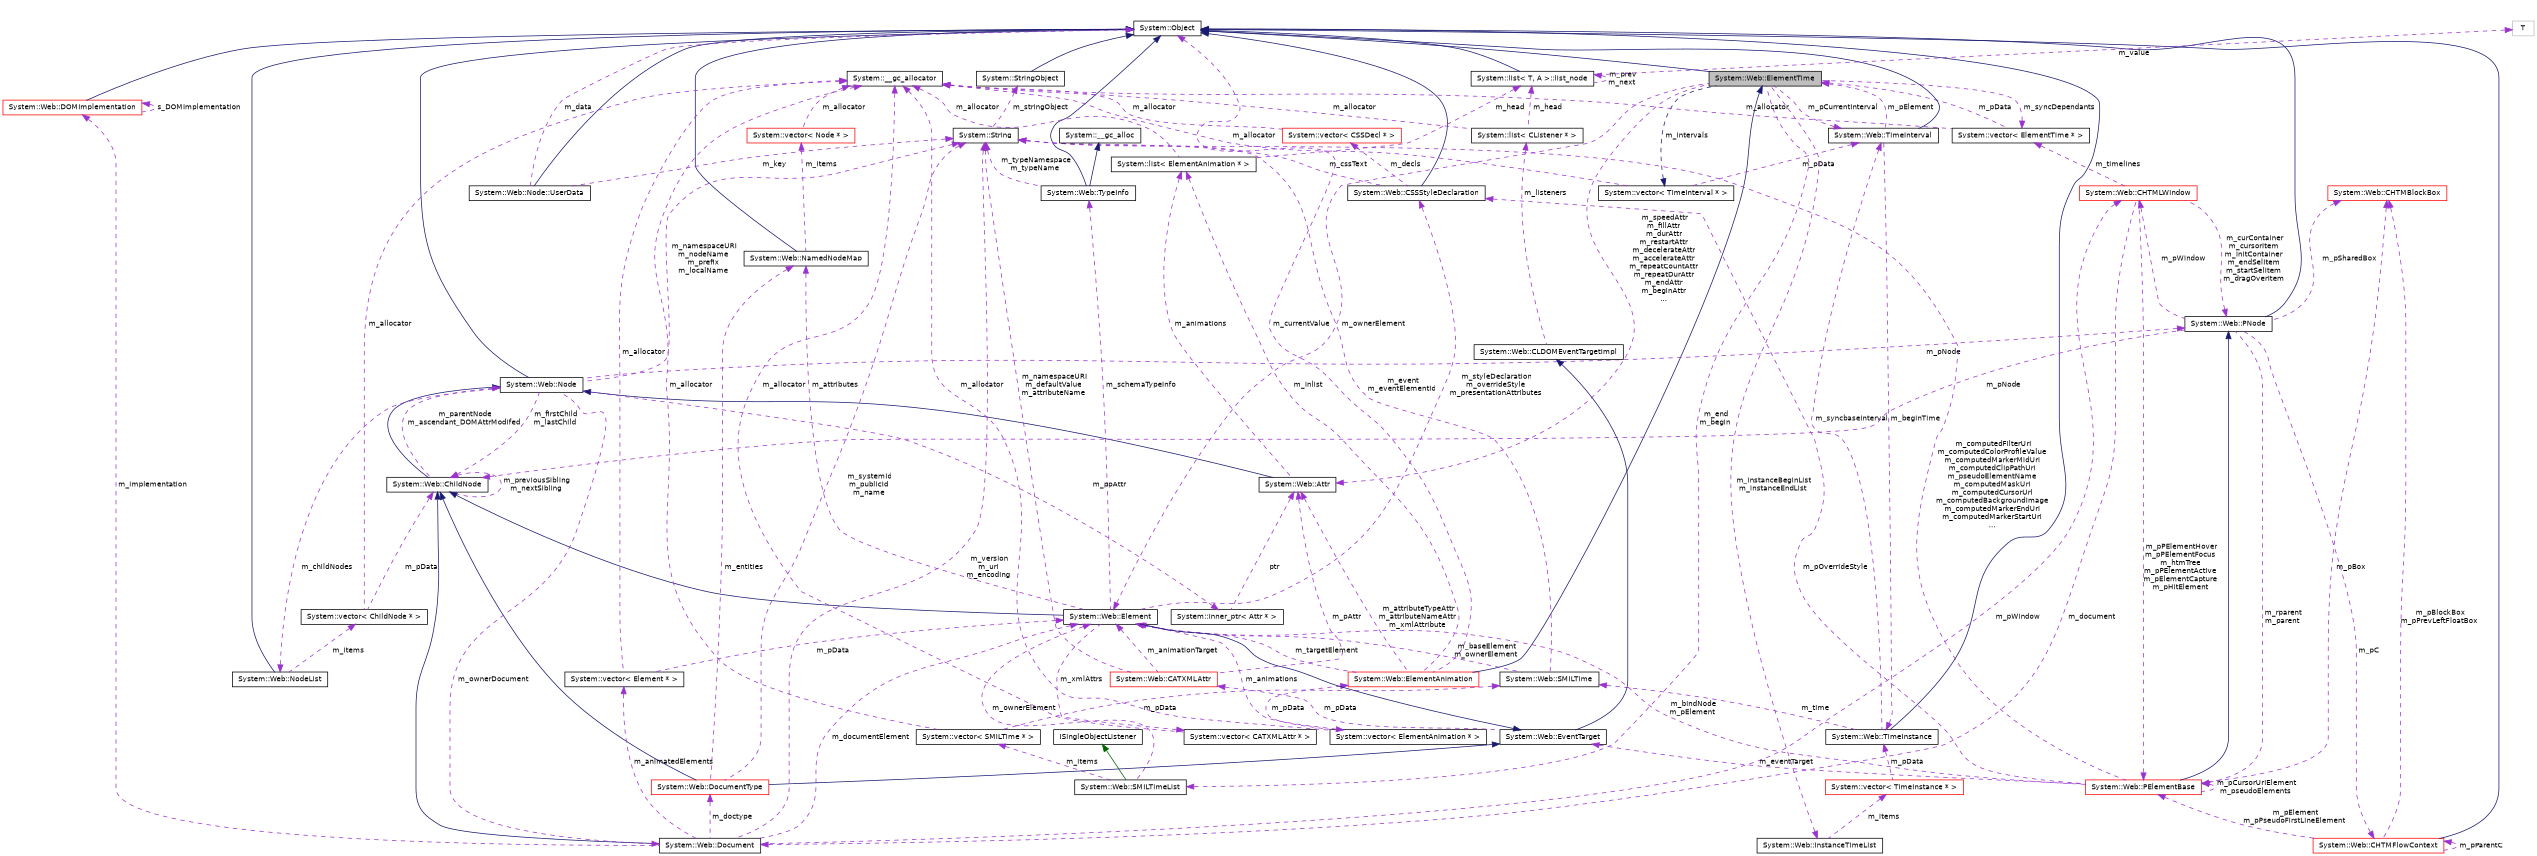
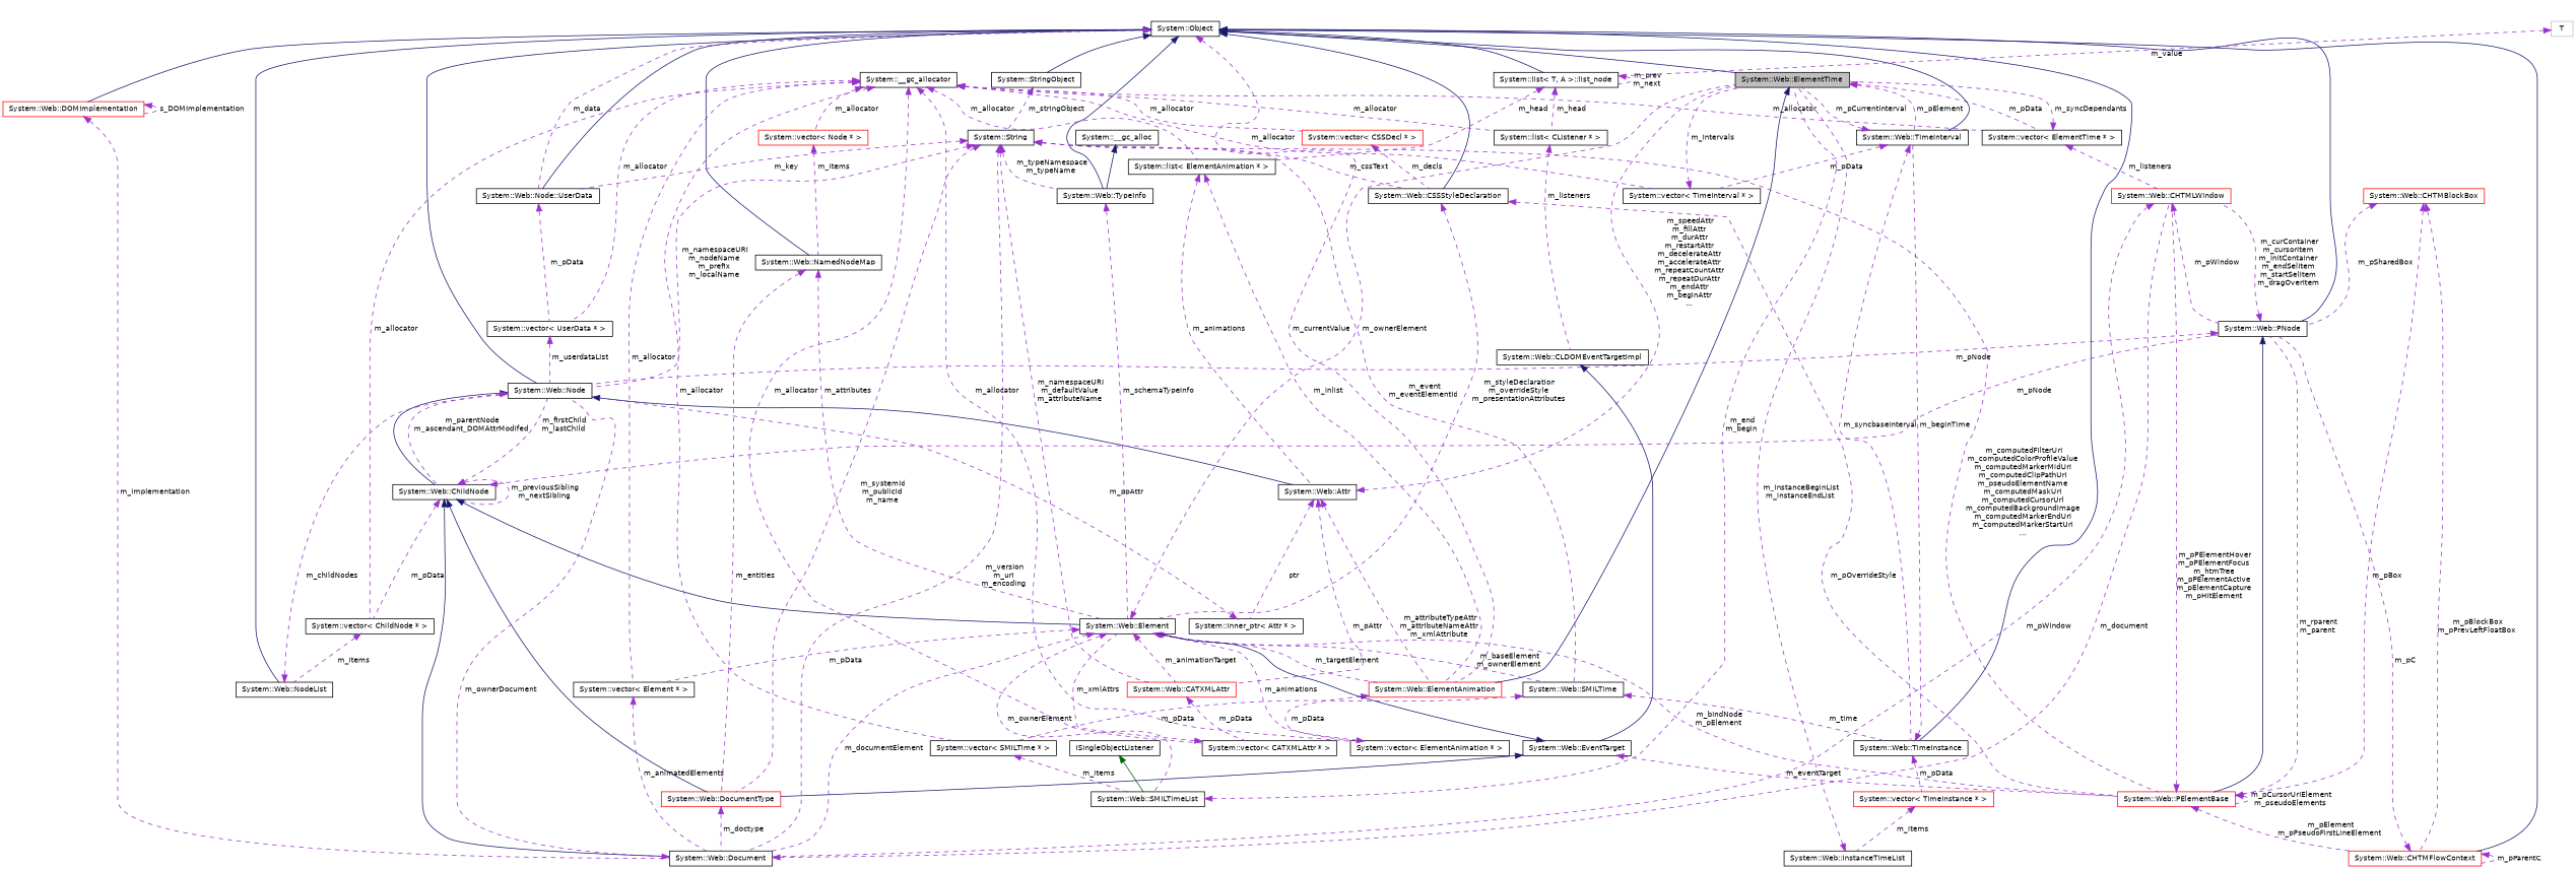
  digraph {
    node [color=black fillcolor=white fontname=Helvetica fontsize=10 shape=record style=filled]
    edge [color=darkorchid3 dir=back fontname=Helvetica fontsize=10 labelfontname=Helvetica labelfontsize=10 style=dashed]
    n1 [fillcolor=grey75 fontcolor=black height=0.2 label="System::Web::ElementTime" width=0.4]
    n2 [height=0.2 label="System::Web::TimeInterval" width=0.4]
    n3 [height=0.2 label="System::vector\< ElementTime * \>" width=0.4]
    n4 [color=red height=0.2 label="System::Web::ElementAnimation" width=0.4]
    n5 [height=0.2 label="System::Web::TimeInstance" width=0.4]
    n6 [height=0.2 label="System::vector\< TimeInterval * \>" width=0.4]
    n7 [color=red height=0.2 label="System::Web::CHTMLWindow" width=0.4]
    n8 [height=0.2 label="System::vector\< ElementAnimation * \>" width=0.4]
    n9 [height=0.2 label="System::Object" width=0.4]
    n10 [height=0.2 label="System::StringObject" width=0.4]
    n11 [height=0.2 label="System::Web::Node" width=0.4]
    n12 [height=0.2 label="System::Web::NodeList" width=0.4]
    n13 [color=red height=0.2 label="System::Web::DOMImplementation" width=0.4]
    n14 [height=0.2 label="System::list\< T, A \>::list_node" width=0.4]
    n15 [height=0.2 label="System::Web::NamedNodeMap" width=0.4]
    n16 [height=0.2 label="System::Web::PNode" width=0.4]
    n17 [height=0.2 label="System::Web::CSSStyleDeclaration" width=0.4]
    n18 [color=red height=0.2 label="System::Web::CHTMFlowContext" width=0.4]
    n19 [height=0.2 label="System::Web::Node::UserData" width=0.4]
    n20 [height=0.2 label="System::Web::TypeInfo" width=0.4]
    n21 [color=red height=0.2 label="System::vector\< TimeInstance * \>" width=0.4]
    n22 [height=0.2 label="System::String" width=0.4]
    n23 [height=0.2 label="System::Web::ChildNode" width=0.4]
    n24 [height=0.2 label="System::Web::Attr" width=0.4]
    n25 [height=0.2 label="System::Web::Document" width=0.4]
    n26 [height=0.2 label="System::list\< CListener * \>" width=0.4]
    n27 [height=0.2 label="System::list\< ElementAnimation * \>" width=0.4]
    n28 [color=red height=0.2 label="System::Web::DocumentType" width=0.4]
    n29 [height=0.2 label="System::Web::Element" width=0.4]
    n30 [color=red height=0.2 label="System::Web::PElementBase" width=0.4]
+   n31 [height=0.2 label="System::vector\< UserData * \>" width=0.4]
    n32 [height=0.2 label="System::__gc_alloc" width=0.4]
    n33 [height=0.2 label="System::Web::InstanceTimeList" width=0.4]
    n34 [height=0.2 label="System::Web::SMILTime" width=0.4]
    n35 [height=0.2 label="System::vector\< SMILTime * \>" width=0.4]
    n36 [height=0.2 label="System::Web::SMILTimeList" width=0.4]
    n37 [color=red height=0.2 label="System::Web::CATXMLAttr" width=0.4]
    n38 [height=0.2 label="System::vector\< CATXMLAttr * \>" width=0.4]
    n39 [height=0.2 label="System::vector\< Element * \>" width=0.4]
    n40 [height=0.2 label="System::vector\< ChildNode * \>" width=0.4]
    n41 [height=0.2 label="System::inner_ptr\< Attr * \>" width=0.4]
    n42 [height=0.2 label="System::__gc_allocator" width=0.4]
    n43 [color=red height=0.2 label="System::vector\< Node * \>" width=0.4]
    n44 [color=red height=0.2 label="System::vector\< CSSDecl * \>" width=0.4]
    n45 [height=0.2 label="System::Web::CLDOMEventTargetImpl" width=0.4]
    n46 [height=0.2 label="System::Web::EventTarget" width=0.4]
    n47 [color=grey75 height=0.2 label=T width=0.4]
    n48 [color=red height=0.2 label="System::Web::CHTMBlockBox" width=0.4]
    n49 [height=0.2 label=ISingleObjectListener width=0.4]
    n1 -> n2 [label=" m_pElement"]
    n1 -> n3 [label=" m_pData"]
    n1 -> n4 [color=midnightblue style=solid]
    n2 -> n1 [label=" m_pCurrentInterval"]
    n2 -> n5 [label=" m_syncbaseInterval"]
    n2 -> n6 [label=" m_pData"]
    n3 -> n1 [label=" m_syncDependants"]
-   n3 -> n7 [label=" m_timelines"]
+   n3 -> n7 [label=" m_listeners"]
    n4 -> n8 [label=" m_pData"]
    n5 -> n2 [label=" m_beginTime"]
    n5 -> n21 [label=" m_pData"]
-   n6 -> n1 [color=midnightblue label=" m_intervals"]
+   n6 -> n1 [label=" m_intervals"]
    n7 -> n16 [label=" m_pWindow"]
    n7 -> n25 [label=" m_pWindow"]
    n8 -> n29 [label=" m_animations"]
    n9 -> n1 [color=midnightblue style=solid]
    n9 -> n2 [color=midnightblue style=solid]
    n9 -> n4 [label=" m_currentValue"]
    n9 -> n5 [color=midnightblue style=solid]
    n9 -> n10 [color=midnightblue style=solid]
    n9 -> n11 [color=midnightblue style=solid]
    n9 -> n12 [color=midnightblue style=solid]
    n9 -> n13 [color=midnightblue style=solid]
    n9 -> n14 [color=midnightblue style=solid]
    n9 -> n15 [color=midnightblue style=solid]
    n9 -> n16 [color=midnightblue style=solid]
    n9 -> n17 [color=midnightblue style=solid]
    n9 -> n18 [color=midnightblue style=solid]
    n9 -> n19 [color=midnightblue style=solid]
    n9 -> n19 [label=" m_data"]
    n9 -> n20 [color=midnightblue style=solid]
    n10 -> n22 [label=" m_stringObject"]
    n11 -> n23 [color=midnightblue style=solid]
    n11 -> n23 [label=" m_parentNode\nm_ascendant_DOMAttrModifed"]
    n11 -> n24 [color=midnightblue style=solid]
    n12 -> n11 [label=" m_childNodes"]
    n13 -> n13 [label=" s_DOMImplementation"]
    n13 -> n25 [label=" m_implementation"]
    n14 -> n14 [label=" m_prev\nm_next"]
    n14 -> n26 [label=" m_head"]
    n14 -> n27 [label=" m_head"]
    n15 -> n28 [label=" m_entities"]
    n15 -> n29 [label=" m_attributes"]
    n16 -> n7 [label=" m_curContainer\nm_cursorItem\nm_initContainer\nm_endSelItem\nm_startSelItem\nm_dragOverItem"]
    n16 -> n11 [label=" m_pNode"]
    n16 -> n30 [color=midnightblue style=solid]
    n17 -> n29 [label=" m_styleDeclaration\nm_overrideStyle\nm_presentationAttributes"]
    n17 -> n30 [label=" m_pOverrideStyle"]
    n18 -> n16 [label=" m_pC"]
    n18 -> n18 [label=" m_pParentC"]
+   n19 -> n31 [label=" m_pData"]
    n20 -> n29 [label=" m_schemaTypeInfo"]
    n21 -> n33 [label=" m_items"]
    n22 -> n11 [label=" m_namespaceURI\nm_nodeName\nm_prefix\nm_localName"]
    n22 -> n17 [label=" m_cssText"]
    n22 -> n19 [label=" m_key"]
    n22 -> n20 [label=" m_typeNamespace\nm_typeName"]
    n22 -> n25 [label=" m_version\nm_uri\nm_encoding"]
    n22 -> n28 [label=" m_systemId\nm_publicId\nm_name"]
    n22 -> n30 [label=" m_computedFilterUri\nm_computedColorProfileValue\nm_computedMarkerMidUri\nm_computedClipPathUri\nm_pseudoElementName\nm_computedMaskUri\nm_computedCursorUrl\nm_computedBackgroundImage\nm_computedMarkerEndUri\nm_computedMarkerStartUri\n..."]
    n22 -> n34 [label=" m_event\nm_eventElementId"]
    n22 -> n37 [label=" m_namespaceURI\nm_defaultValue\nm_attributeName"]
    n23 -> n11 [label=" m_firstChild\nm_lastChild"]
    n23 -> n16 [label=" m_pNode"]
    n23 -> n23 [label=" m_previousSibling\nm_nextSibling"]
    n23 -> n25 [color=midnightblue style=solid]
    n23 -> n28 [color=midnightblue style=solid]
    n23 -> n29 [color=midnightblue style=solid]
    n23 -> n40 [label=" m_pData"]
    n24 -> n1 [label=" m_speedAttr\nm_fillAttr\nm_durAttr\nm_restartAttr\nm_decelerateAttr\nm_accelerateAttr\nm_repeatCountAttr\nm_repeatDurAttr\nm_endAttr\nm_beginAttr\n..."]
    n24 -> n4 [label=" m_attributeTypeAttr\nm_attributeNameAttr\nm_xmlAttribute"]
    n24 -> n37 [label=" m_pAttr"]
    n24 -> n41 [label=" ptr"]
    n25 -> n7 [label=" m_document"]
    n25 -> n11 [label=" m_ownerDocument"]
    n26 -> n45 [label=" m_listeners"]
    n27 -> n4 [label=" m_inlist"]
    n27 -> n24 [label=" m_animations"]
    n28 -> n25 [label=" m_doctype"]
    n29 -> n1 [label=" m_ownerElement"]
    n29 -> n4 [label=" m_targetElement"]
    n29 -> n25 [label=" m_documentElement"]
    n29 -> n30 [label=" m_bindNode\nm_pElement"]
    n29 -> n34 [label=" m_baseElement\nm_ownerElement"]
    n29 -> n36 [label=" m_ownerElement"]
    n29 -> n37 [label=" m_animationTarget"]
    n29 -> n39 [label=" m_pData"]
    n30 -> n7 [label=" m_pPElementHover\nm_pPElementFocus\nm_htmTree\nm_pPElementActive\nm_pElementCapture\nm_pHitElement"]
    n30 -> n16 [label=" m_rparent\nm_parent"]
    n30 -> n18 [label=" m_pElement\nm_pPseudoFirstLineElement"]
    n30 -> n30 [label=" m_pCursorUriElement\nm_pseudoElements"]
+   n31 -> n11 [label=" m_userdataList"]
    n32 -> n20 [color=midnightblue style=solid]
    n33 -> n1 [label=" m_instanceBeginList\nm_instanceEndList"]
    n34 -> n5 [label=" m_time"]
    n34 -> n35 [label=" m_pData"]
    n35 -> n36 [label=" m_items"]
    n36 -> n1 [label=" m_end\nm_begin"]
-   n37 -> n46 [label=" m_pData"]
+   n37 -> n38 [label=" m_pData"]
    n38 -> n29 [label=" m_xmlAttrs"]
    n39 -> n25 [label=" m_animatedElements"]
    n40 -> n12 [label=" m_items"]
    n41 -> n11 [label=" m_ppAttr"]
    n42 -> n3 [label=" m_allocator"]
    n42 -> n6 [label=" m_allocator"]
    n42 -> n8 [label=" m_allocator"]
    n42 -> n26 [label=" m_allocator"]
    n42 -> n27 [label=" m_allocator"]
+   n42 -> n31 [label=" m_allocator"]
    n42 -> n35 [label=" m_allocator"]
    n42 -> n38 [label=" m_allocator"]
    n42 -> n39 [label=" m_allocator"]
    n42 -> n40 [label=" m_allocator"]
    n42 -> n43 [label=" m_allocator"]
    n42 -> n44 [label=" m_allocator"]
    n43 -> n15 [label=" m_items"]
    n44 -> n17 [label=" m_decls"]
    n45 -> n46 [color=midnightblue style=solid]
    n46 -> n28 [color=midnightblue style=solid]
    n46 -> n29 [color=midnightblue style=solid]
    n46 -> n30 [label=" m_eventTarget"]
    n47 -> n14 [label=" m_value"]
    n48 -> n16 [label=" m_pSharedBox"]
    n48 -> n18 [label=" m_pBlockBox\nm_pPrevLeftFloatBox"]
    n48 -> n30 [label=" m_pBox"]
    n49 -> n36 [color=darkgreen style=solid]
  }
